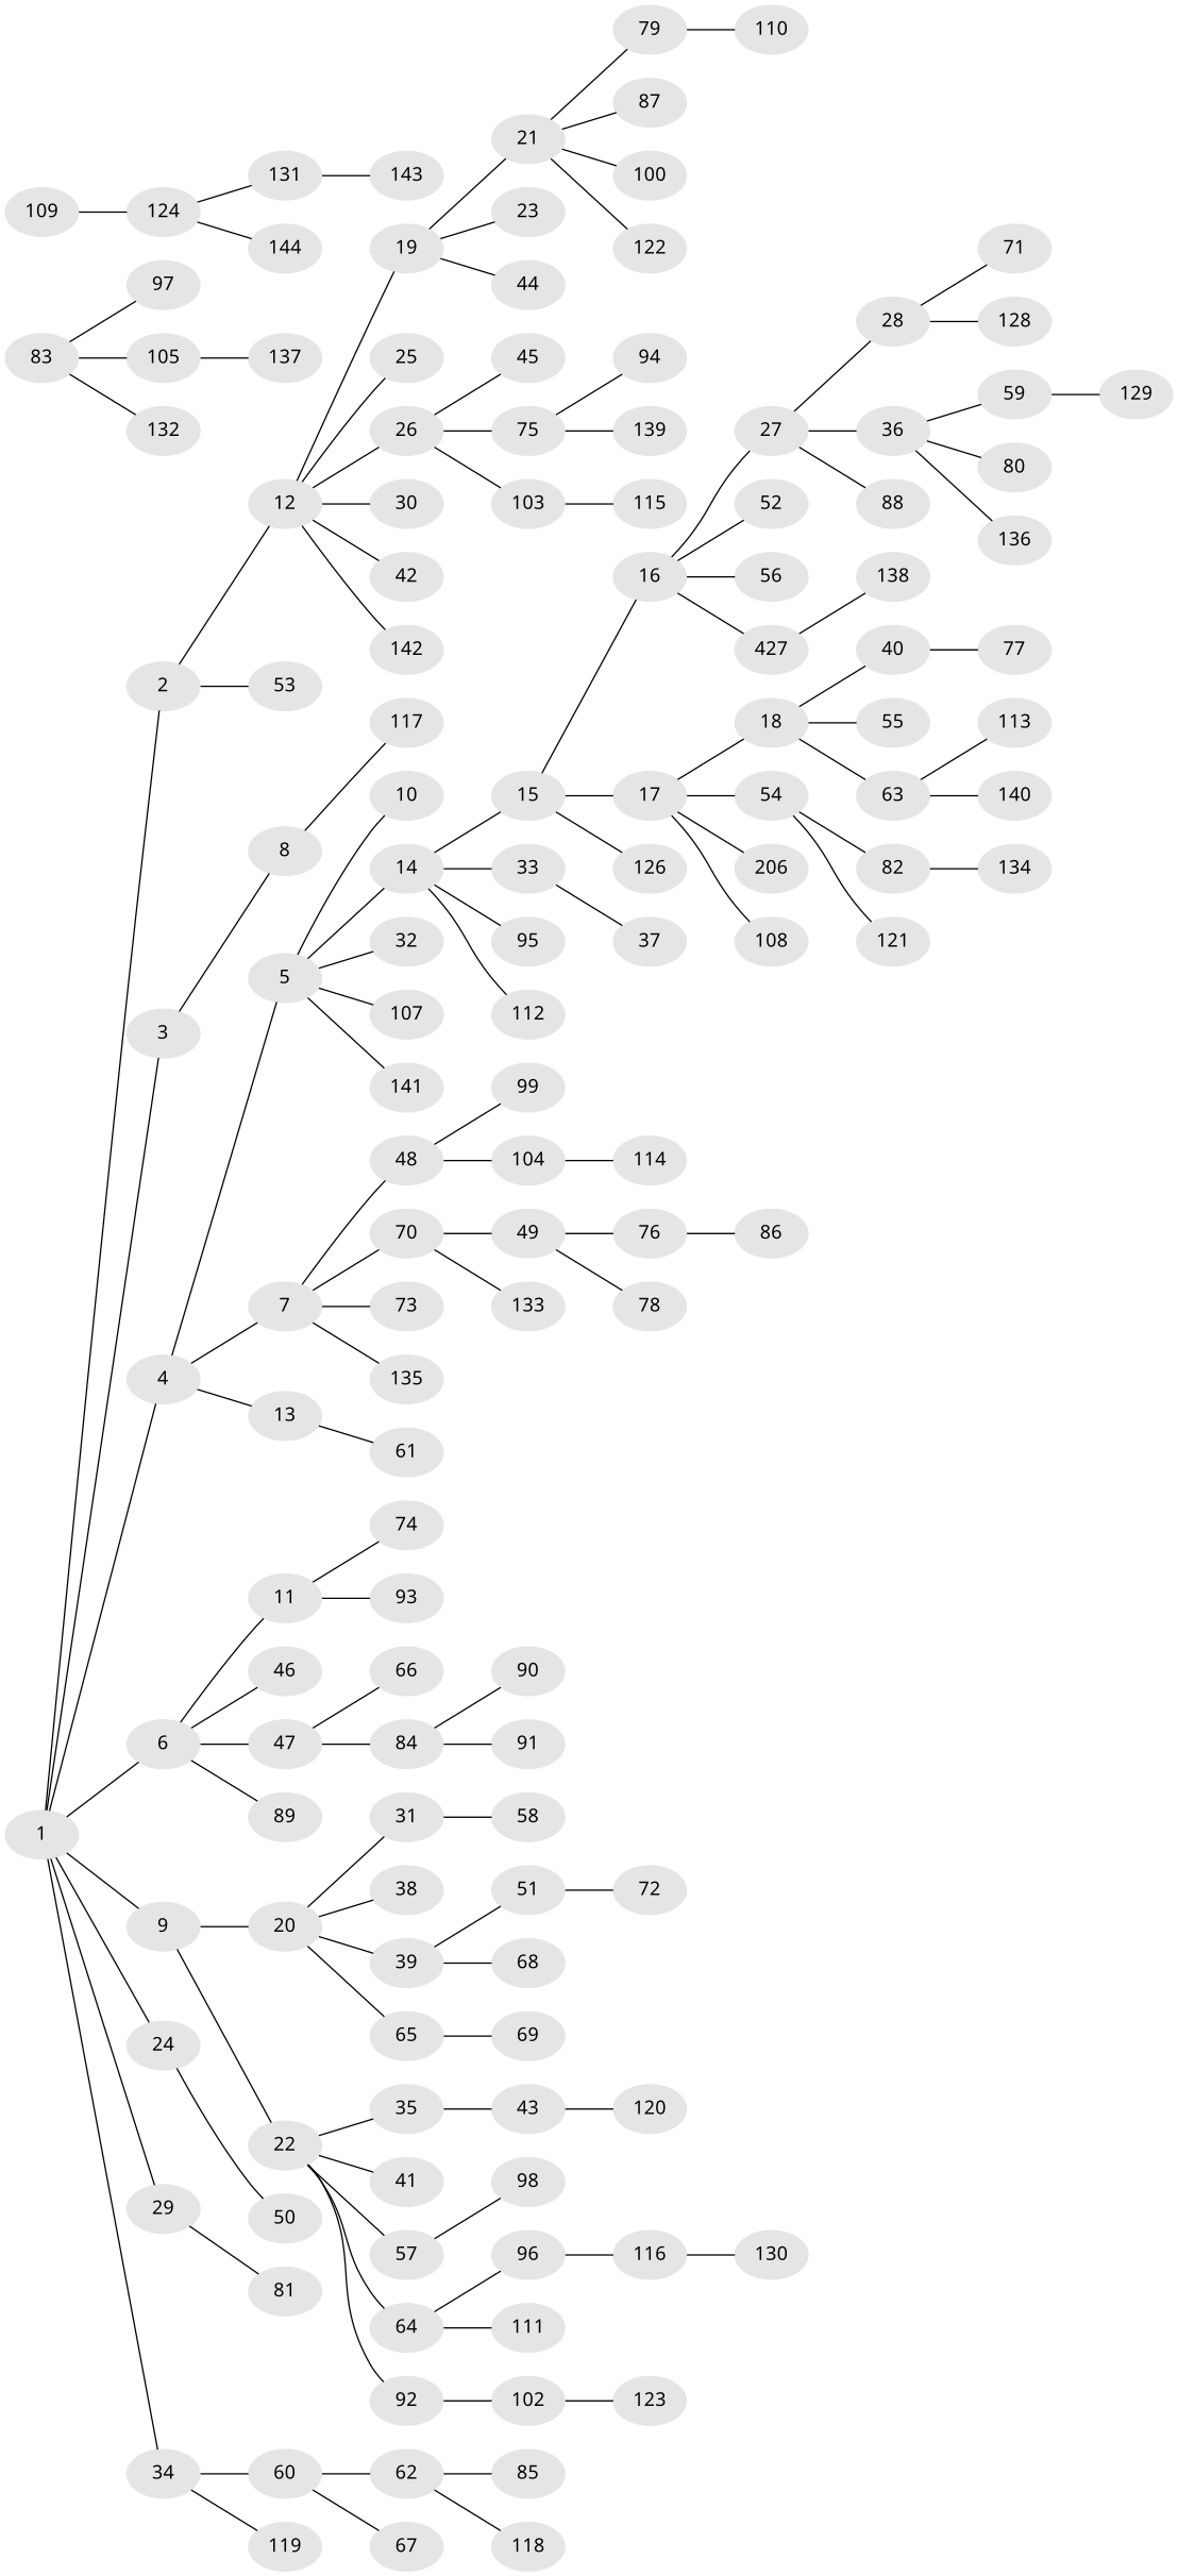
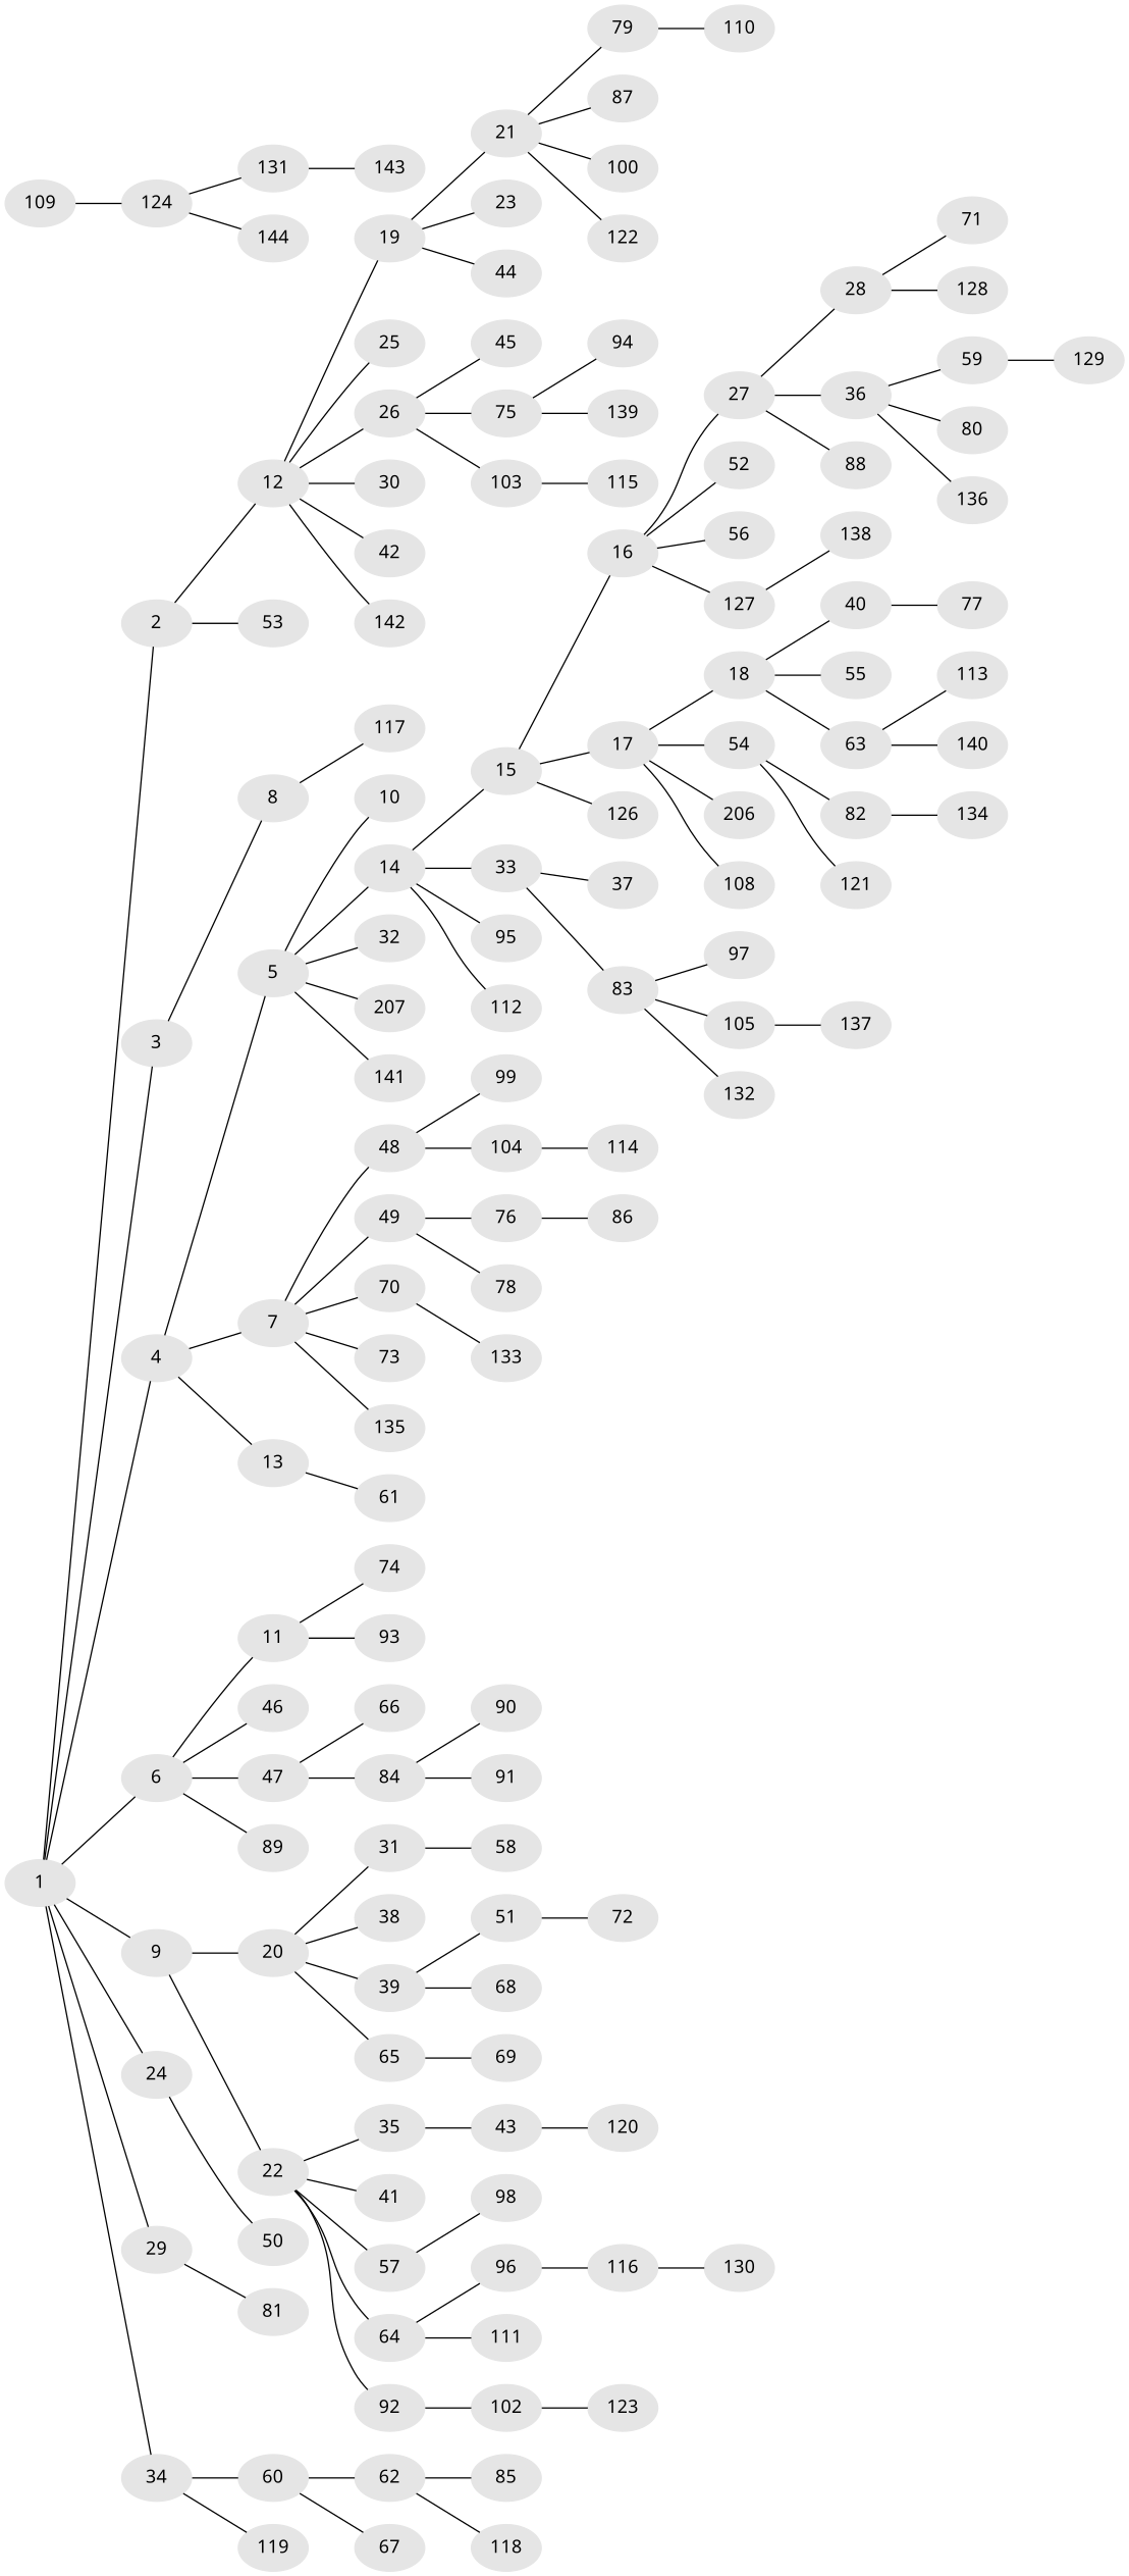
  graph {
    fontname="Noto Sans"
    rankdir=LR
    node [color=gray90 fontname="Noto Sans" style=filled]
    edge [fontname="Noto Sans"]
    1
    2
    3
    4
    6
    9
    24
    29
    34
    12
    53
    8
    5
    7
    13
    11
    46
    47
    89
    20
    22
    50
    81
    60
    119
    19
    25
    26
    30
    42
    142
    117
    10
    14
    32
-   107
+   107 [label=207]
    141
    48
    49
    70
    73
    135
    61
    15
    33
    95
    112
    74
    93
    66
    84
    99
    104
    76
    78
    133
    31
    38
    39
    65
    35
    41
    57
    64
    92
    21
    23
    44
    45
    75
    103
    16
    17
    126
    37
    83
    27
    52
    56
-   127 [label=427]
+   127
    18
    54
    n83 [label=206]
    108
    28
    36
    88
    138
    40
    55
    63
    82
    121
    77
    113
    140
    79
    87
    100
    122
    58
    51
    68
    69
    110
    43
    98
    96
    111
    102
    94
    139
    115
    71
    128
    59
    80
    136
    97
    105
    132
    62
    67
    120
    129
    72
    90
    91
    114
    86
    134
    85
    118
    109
    124
    116
    137
    123
    130
    131
    144
    143
    1 -- 2
    1 -- 3
    1 -- 4
    1 -- 6
    1 -- 9
    1 -- 24
    1 -- 29
    1 -- 34
    2 -- 12
    2 -- 53
    3 -- 8
    4 -- 5
    4 -- 7
    4 -- 13
    6 -- 11
    6 -- 46
    6 -- 47
    6 -- 89
    9 -- 20
    9 -- 22
    24 -- 50
    29 -- 81
    34 -- 60
    34 -- 119
    12 -- 19
    12 -- 25
    12 -- 26
    12 -- 30
    12 -- 42
    12 -- 142
    8 -- 117
    5 -- 10
    5 -- 14
    5 -- 32
    5 -- 107
    5 -- 141
    7 -- 48
-   70 -- 49
+   7 -- 49
    7 -- 70
    7 -- 73
    7 -- 135
    13 -- 61
    11 -- 74
    11 -- 93
    47 -- 66
    47 -- 84
    20 -- 31
    20 -- 38
    20 -- 39
    20 -- 65
    22 -- 35
    22 -- 41
    22 -- 57
    22 -- 64
    22 -- 92
    60 -- 62
    60 -- 67
    19 -- 21
    19 -- 23
    19 -- 44
    26 -- 45
    26 -- 75
    26 -- 103
    14 -- 15
    14 -- 33
    14 -- 95
    14 -- 112
    48 -- 99
    48 -- 104
    49 -- 76
    49 -- 78
    70 -- 133
    15 -- 16
    15 -- 17
    15 -- 126
    33 -- 37
+   33 -- 83
    84 -- 90
    84 -- 91
    104 -- 114
    76 -- 86
    31 -- 58
    39 -- 51
    39 -- 68
    65 -- 69
    35 -- 43
    57 -- 98
    64 -- 96
    64 -- 111
    92 -- 102
    21 -- 79
    21 -- 87
    21 -- 100
    21 -- 122
    75 -- 94
    75 -- 139
    103 -- 115
    16 -- 27
    16 -- 52
    16 -- 56
    16 -- 127
    17 -- 18
    17 -- 54
    17 -- n83
    17 -- 108
    83 -- 97
    83 -- 105
    83 -- 132
    27 -- 28
    27 -- 36
    27 -- 88
    127 -- 138
    18 -- 40
    18 -- 55
    18 -- 63
    54 -- 82
    54 -- 121
    28 -- 71
    28 -- 128
    36 -- 59
    36 -- 80
    36 -- 136
    40 -- 77
    63 -- 113
    63 -- 140
    82 -- 134
    79 -- 110
    51 -- 72
    43 -- 120
    96 -- 116
    102 -- 123
    59 -- 129
    105 -- 137
    62 -- 85
    62 -- 118
    109 -- 124
    124 -- 131
    124 -- 144
    116 -- 130
    131 -- 143
  }
